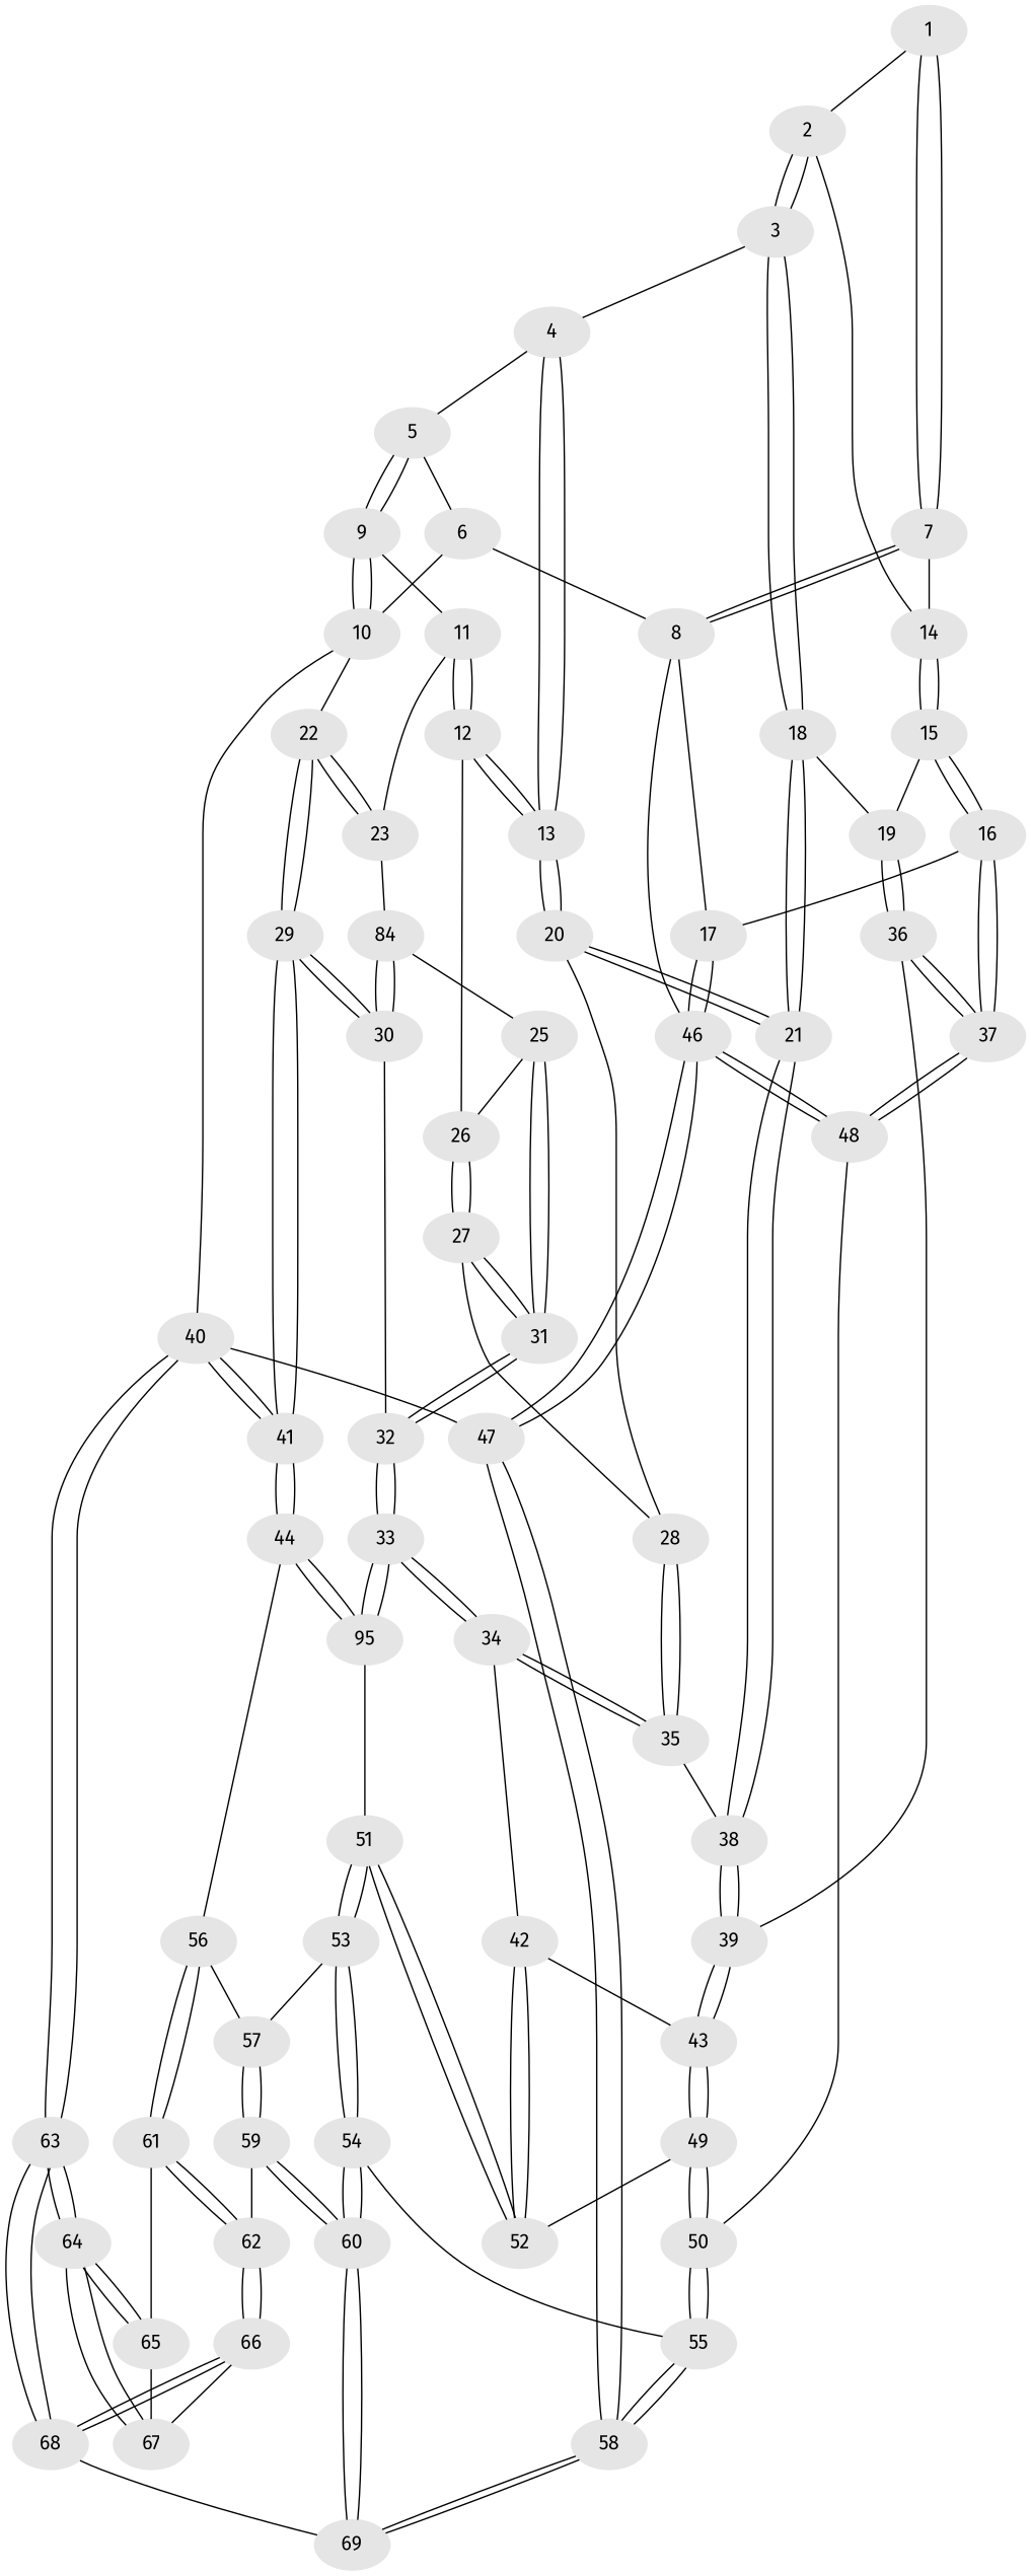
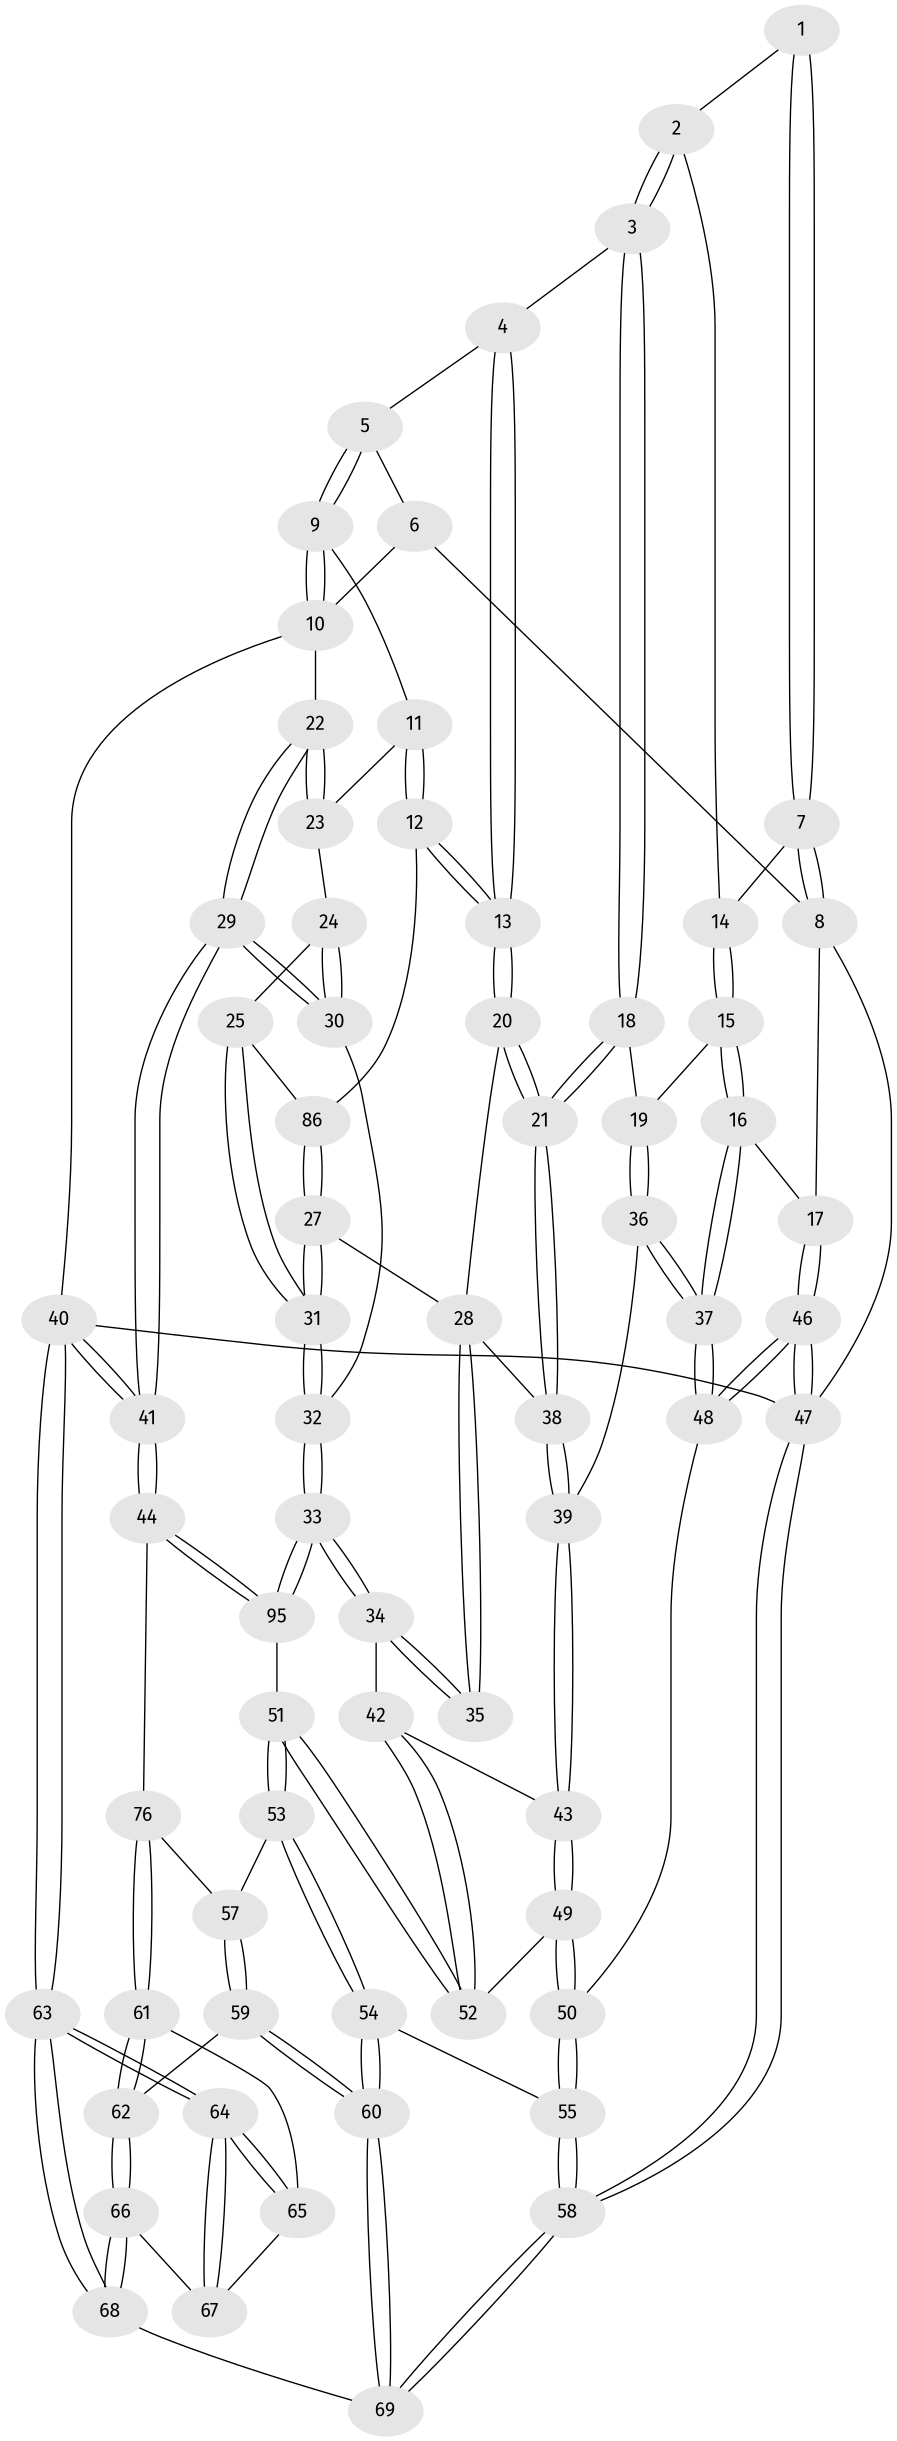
  graph {
    fontname="Fira Sans"
    node [color=gray90 fontname="Fira Sans" style=filled]
    edge [fontname="Fira Sans"]
    1
    2
    7
    3
    14
    8
    4
    18
    15
    5
    13
    19
    21
    6
    9
    20
    10
    11
    17
    47
    22
    40
    46
    58
    12
    23
    29
    41
    63
-   26
-   24 [label=84]
+   26 [label=86]
+   24
    27
    28
    16
    37
    36
    48
    38
    39
    35
    30
    25
    31
    32
    44
    33
    34
    n48 [label=95]
    42
    51
    43
    52
    50
    49
    64
    68
-   56
+   56 [label=76]
    57
    61
    53
    69
    55
    54
    60
    59
    62
    65
    66
    67
    1 -- 2
    1 -- 7
    1 -- 7
    2 -- 3
    2 -- 3
    2 -- 14
    7 -- 14
    7 -- 8
    7 -- 8
    3 -- 4
    3 -- 18
    3 -- 18
    14 -- 15
    14 -- 15
    8 -- 17
-   8 -- 46
+   8 -- 47
    4 -- 5
    4 -- 13
    4 -- 13
    18 -- 19
    18 -- 21
    18 -- 21
    15 -- 19
    15 -- 16
    15 -- 16
    5 -- 6
    5 -- 9
    5 -- 9
    13 -- 20
    13 -- 20
    19 -- 36
    19 -- 36
    21 -- 38
    21 -- 38
    6 -- 8
    6 -- 10
    9 -- 10
    9 -- 10
    9 -- 11
    20 -- 21
    20 -- 21
    20 -- 28
    10 -- 22
    10 -- 40
    11 -- 12
    11 -- 12
    11 -- 23
    17 -- 46
    17 -- 46
    47 -- 58
    47 -- 58
    22 -- 23
    22 -- 23
    22 -- 29
    22 -- 29
    40 -- 47
    40 -- 41
    40 -- 41
    40 -- 63
    40 -- 63
    46 -- 47
    46 -- 47
    46 -- 48
    46 -- 48
    58 -- 69
    58 -- 69
    12 -- 13
    12 -- 13
    12 -- 26
    23 -- 24
    29 -- 41
    29 -- 41
    29 -- 30
    29 -- 30
    41 -- 44
    41 -- 44
    63 -- 64
    63 -- 64
    63 -- 68
    63 -- 68
    26 -- 27
    26 -- 27
    24 -- 30
    24 -- 30
    24 -- 25
    27 -- 28
    27 -- 31
    27 -- 31
    28 -- 35
    28 -- 35
    16 -- 17
    16 -- 37
    16 -- 37
    37 -- 48
    37 -- 48
    36 -- 37
    36 -- 37
    36 -- 39
    48 -- 50
    38 -- 39
    38 -- 39
    39 -- 43
    39 -- 43
-   35 -- 38
+   28 -- 38
    30 -- 32
    25 -- 26
    25 -- 31
    25 -- 31
    31 -- 32
    31 -- 32
    32 -- 33
    32 -- 33
    44 -- n48
    44 -- n48
    44 -- 56
    33 -- 34
    33 -- 34
    33 -- n48
    33 -- n48
    34 -- 35
    34 -- 35
    34 -- 42
    n48 -- 51
    42 -- 43
    42 -- 52
    42 -- 52
    51 -- 52
    51 -- 52
    51 -- 53
    51 -- 53
    43 -- 49
    43 -- 49
    50 -- 55
    50 -- 55
    49 -- 52
    49 -- 50
    49 -- 50
    64 -- 65
    64 -- 65
    64 -- 67
    64 -- 67
    68 -- 69
    56 -- 57
    56 -- 61
    56 -- 61
    57 -- 59
    57 -- 59
    61 -- 62
    61 -- 62
    61 -- 65
    53 -- 57
    53 -- 54
    53 -- 54
    55 -- 58
    55 -- 58
    54 -- 55
    54 -- 60
    54 -- 60
    60 -- 69
    60 -- 69
    59 -- 60
    59 -- 60
    59 -- 62
    62 -- 66
    62 -- 66
    65 -- 67
    66 -- 68
    66 -- 68
    66 -- 67
  }
